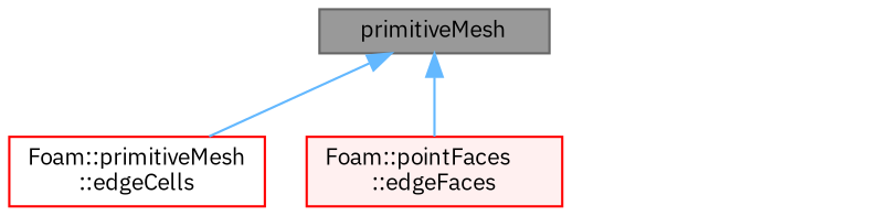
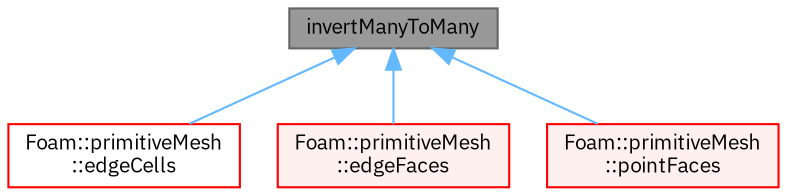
  digraph {
    fontname="IBM Plex Sans"
    rankdir=TB
    node [color=red fillcolor="#FFF0F0" fontname="IBM Plex Sans" fontsize=10 shape=box style=filled]
    edge [color=steelblue1 dir=back fontname="IBM Plex Sans" fontsize=10 labelfontname=Helvetica labelfontsize=10 style=solid]
-   n1 [color=gray40 fillcolor=grey60 fontcolor=black height=0.2 label=primitiveMesh width=0.4]
+   n1 [color=gray40 fillcolor=grey60 fontcolor=black height=0.2 label=invertManyToMany width=0.4]
    n2 [fillcolor=white height=0.2 label="Foam::primitiveMesh\l::edgeCells" width=0.4]
-   n3 [height=0.2 label="Foam::pointFaces\l::edgeFaces" width=0.4]
+   n3 [height=0.2 label="Foam::primitiveMesh\l::edgeFaces" width=0.4]
+   n4 [height=0.2 label="Foam::primitiveMesh\l::pointFaces" width=0.4]
    n1 -> n2
    n1 -> n3
+   n1 -> n4
  }
